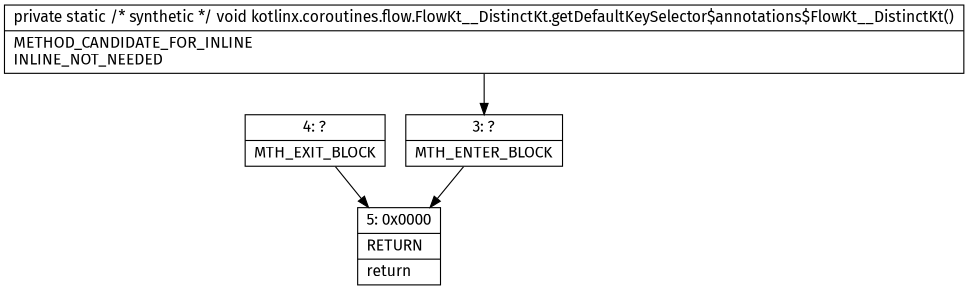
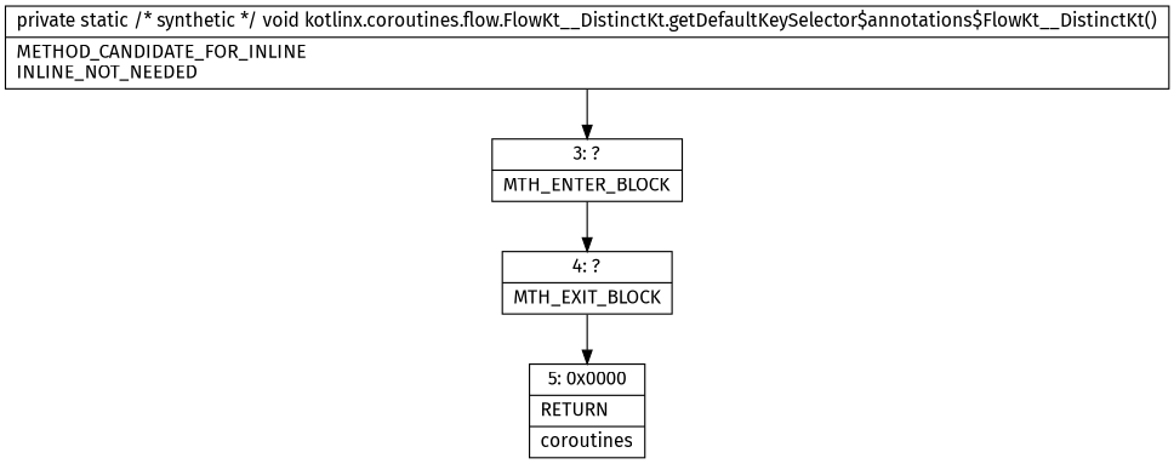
  digraph {
    fontname="Fira Sans"
    node [fontname="Fira Sans" shape=record]
    edge [fontname="Fira Sans"]
    n1 [label="{3\:\ ?|MTH_ENTER_BLOCK\l}"]
-   n2 [label="{5\:\ 0x0000|RETURN\l|return\l}"]
+   n2 [label="{5\:\ 0x0000|RETURN\l|coroutines\l}"]
    n3 [label="{4\:\ ?|MTH_EXIT_BLOCK\l}"]
    n4 [label="{private static \/* synthetic *\/ void kotlinx.coroutines.flow.FlowKt__DistinctKt.getDefaultKeySelector$annotations$FlowKt__DistinctKt()  | METHOD_CANDIDATE_FOR_INLINE\lINLINE_NOT_NEEDED\l}"]
-   n1 -> n2
+   n1 -> n3
    n3 -> n2
    n4 -> n1
  }
